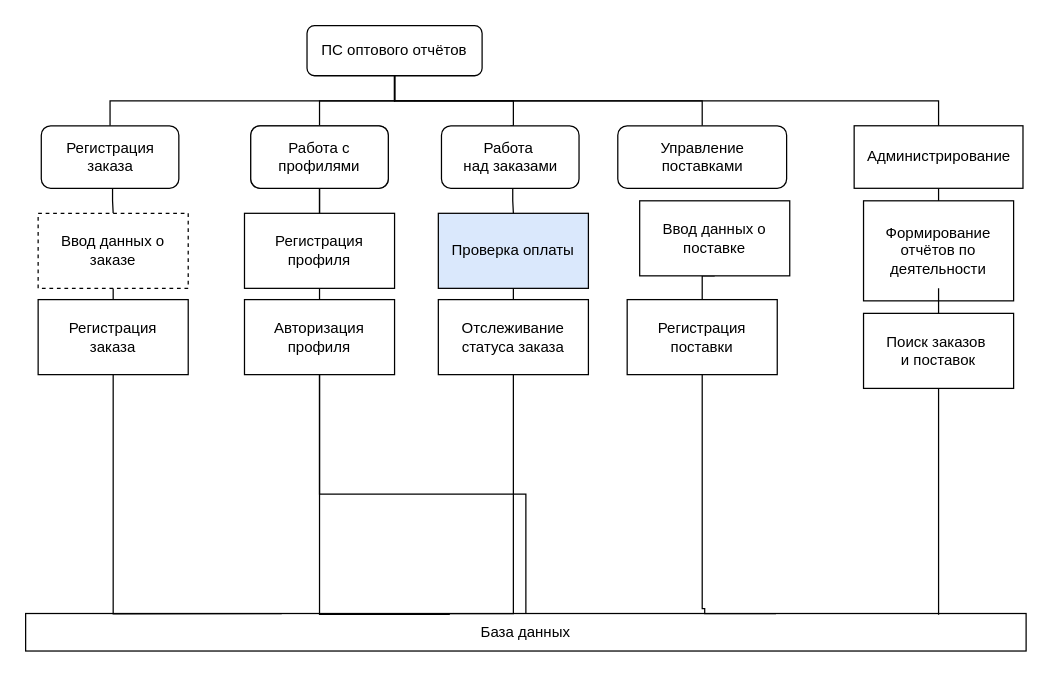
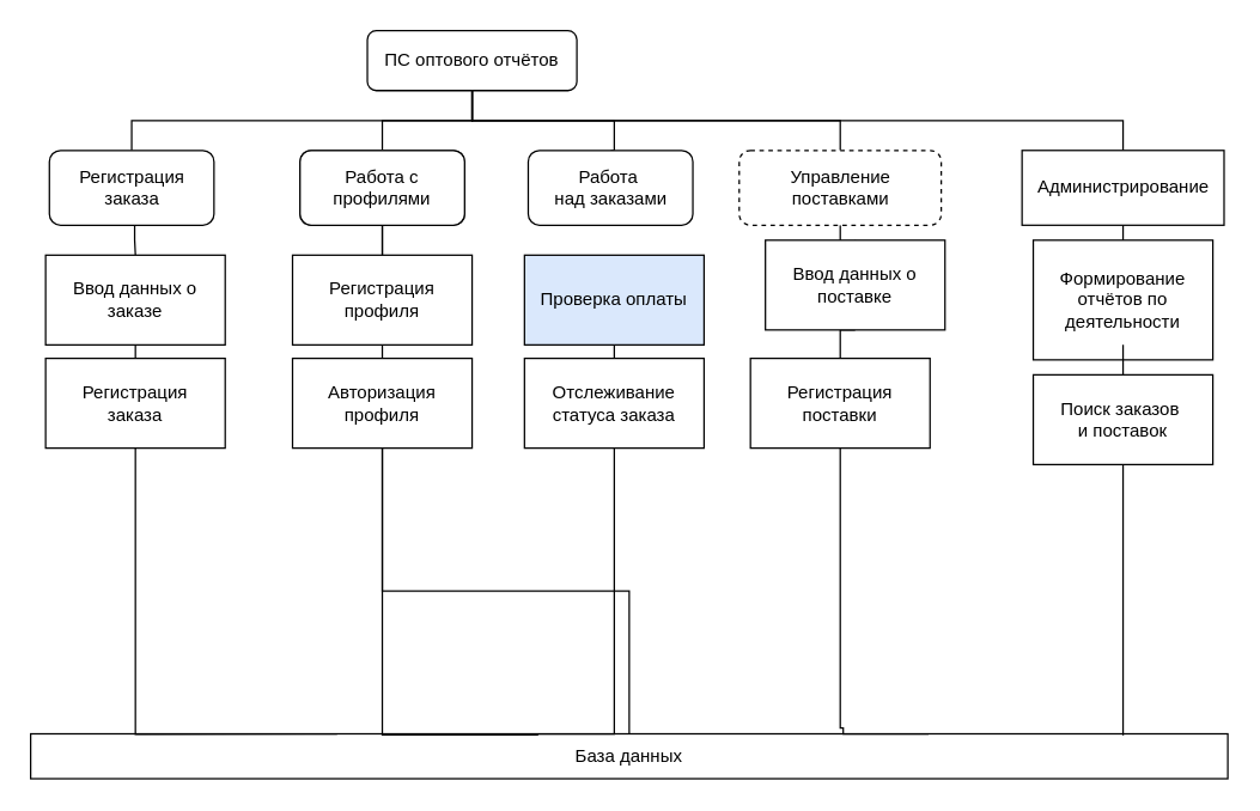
  <mxCell id="0" />
  <mxCell id="1" parent="0" />
  <mxCell id="2" style="edgeStyle=orthogonalEdgeStyle;rounded=0;orthogonalLoop=1;jettySize=auto;html=1;entryX=0.5;entryY=0;entryDx=0;entryDy=0;endArrow=none;endFill=0;" parent="1" source="7" target="9" edge="1"><mxGeometry relative="1" as="geometry"><Array as="points"><mxPoint x="315" y="80" /><mxPoint x="561" y="80" /></Array></mxGeometry></mxCell>
  <mxCell id="3" style="edgeStyle=orthogonalEdgeStyle;rounded=0;orthogonalLoop=1;jettySize=auto;html=1;entryX=0.5;entryY=0;entryDx=0;entryDy=0;endArrow=none;endFill=0;" parent="1" source="7" target="13" edge="1"><mxGeometry relative="1" as="geometry"><Array as="points"><mxPoint x="315" y="80" /><mxPoint x="410" y="80" /><mxPoint x="410" y="100" /></Array></mxGeometry></mxCell>
  <mxCell id="4" style="edgeStyle=orthogonalEdgeStyle;rounded=0;orthogonalLoop=1;jettySize=auto;html=1;entryX=0.5;entryY=0;entryDx=0;entryDy=0;endArrow=none;endFill=0;" parent="1" source="7" target="11" edge="1"><mxGeometry relative="1" as="geometry"><Array as="points"><mxPoint x="315" y="80" /><mxPoint x="750" y="80" /></Array></mxGeometry></mxCell>
  <mxCell id="5" style="edgeStyle=orthogonalEdgeStyle;rounded=0;orthogonalLoop=1;jettySize=auto;html=1;entryX=0.5;entryY=0;entryDx=0;entryDy=0;endArrow=none;endFill=0;" parent="1" source="7" target="26" edge="1"><mxGeometry relative="1" as="geometry"><Array as="points"><mxPoint x="315" y="80" /><mxPoint x="255" y="80" /></Array></mxGeometry></mxCell>
  <mxCell id="6" style="edgeStyle=orthogonalEdgeStyle;rounded=0;orthogonalLoop=1;jettySize=auto;html=1;entryX=0.5;entryY=0;entryDx=0;entryDy=0;endArrow=none;endFill=0;" parent="1" source="7" target="31" edge="1"><mxGeometry relative="1" as="geometry"><Array as="points"><mxPoint x="315" y="80" /><mxPoint x="87" y="80" /></Array></mxGeometry></mxCell>
  <mxCell id="7" value="ПС оптового отчётов" style="rounded=1;whiteSpace=wrap;html=1;" parent="1" vertex="1"><mxGeometry x="245" y="20" width="140" height="40" as="geometry" /></mxCell>
- <mxCell id="9" value="Управление поставками" style="rounded=1;whiteSpace=wrap;html=1;" parent="1" vertex="1"><mxGeometry x="493.5" y="100" width="135" height="50" as="geometry" /></mxCell>
+ <mxCell id="8" style="edgeStyle=orthogonalEdgeStyle;rounded=0;orthogonalLoop=1;jettySize=auto;html=1;entryX=0.5;entryY=0;entryDx=0;entryDy=0;endArrow=none;endFill=0;" parent="1" source="9" target="22" edge="1"><mxGeometry relative="1" as="geometry" /></mxCell>
+ <mxCell id="9" value="Управление поставками" style="rounded=1;whiteSpace=wrap;html=1;dashed=1;" parent="1" vertex="1"><mxGeometry x="493.5" y="100" width="135" height="50" as="geometry" /></mxCell>
  <mxCell id="10" style="edgeStyle=orthogonalEdgeStyle;rounded=0;orthogonalLoop=1;jettySize=auto;html=1;entryX=0.5;entryY=0;entryDx=0;entryDy=0;endArrow=none;endFill=0;" parent="1" source="11" edge="1"><mxGeometry relative="1" as="geometry"><mxPoint x="750" y="170" as="targetPoint" /></mxGeometry></mxCell>
  <mxCell id="11" value="Администрирование" style="whiteSpace=wrap;html=1;rounded=0;" parent="1" vertex="1"><mxGeometry x="682.5" y="100" width="135" height="50" as="geometry" /></mxCell>
- <mxCell id="12" style="edgeStyle=orthogonalEdgeStyle;rounded=0;orthogonalLoop=1;jettySize=auto;html=1;exitX=0.5;exitY=1;exitDx=0;exitDy=0;entryX=0.5;entryY=0;entryDx=0;entryDy=0;endArrow=none;endFill=0;" parent="1" source="13" target="18" edge="1"><mxGeometry relative="1" as="geometry"><Array as="points"><mxPoint x="409.51" y="150" /><mxPoint x="409.51" y="160" /></Array><mxPoint x="485" y="150" as="sourcePoint" /></mxGeometry></mxCell>
  <mxCell id="13" value="Работа&amp;nbsp;&lt;div&gt;над заказами&lt;/div&gt;" style="rounded=1;whiteSpace=wrap;html=1;" parent="1" vertex="1"><mxGeometry x="352.51" y="100" width="110" height="50" as="geometry" /></mxCell>
  <mxCell id="14" value="База данных" style="rounded=0;whiteSpace=wrap;html=1;" parent="1" vertex="1"><mxGeometry x="20" y="490" width="800" height="30" as="geometry" /></mxCell>
  <mxCell id="15" style="edgeStyle=orthogonalEdgeStyle;rounded=0;orthogonalLoop=1;jettySize=auto;html=1;exitX=0.5;exitY=1;exitDx=0;exitDy=0;entryX=0.5;entryY=0;entryDx=0;entryDy=0;endArrow=none;endFill=0;" parent="1" edge="1"><mxGeometry relative="1" as="geometry"><mxPoint x="750" y="230" as="sourcePoint" /><mxPoint x="750" y="239" as="targetPoint" /></mxGeometry></mxCell>
  <mxCell id="16" value="Формирование отчётов по деятельности" style="rounded=0;whiteSpace=wrap;html=1;" parent="1" vertex="1"><mxGeometry x="690" y="160" width="120" height="80" as="geometry" /></mxCell>
  <mxCell id="17" style="edgeStyle=orthogonalEdgeStyle;rounded=0;orthogonalLoop=1;jettySize=auto;html=1;exitX=0.5;exitY=1;exitDx=0;exitDy=0;entryX=0.5;entryY=0;entryDx=0;entryDy=0;endArrow=none;endFill=0;" parent="1" source="18" target="19" edge="1"><mxGeometry relative="1" as="geometry" /></mxCell>
  <mxCell id="18" value="Проверка оплаты" style="rounded=0;whiteSpace=wrap;html=1;fillColor=#dae8fc;" parent="1" vertex="1"><mxGeometry x="350" y="170" width="120" height="60" as="geometry" /></mxCell>
  <mxCell id="19" value="Отслеживание статуса заказа" style="rounded=0;whiteSpace=wrap;html=1;" parent="1" vertex="1"><mxGeometry x="350" y="239" width="120" height="60" as="geometry" /></mxCell>
  <mxCell id="20" style="edgeStyle=orthogonalEdgeStyle;rounded=0;orthogonalLoop=1;jettySize=auto;html=1;endArrow=none;endFill=0;exitX=0.5;exitY=1;exitDx=0;exitDy=0;" parent="1" source="19" edge="1"><mxGeometry relative="1" as="geometry"><mxPoint x="350" y="490" as="targetPoint" /><Array as="points"><mxPoint x="410" y="490" /></Array><mxPoint x="410" y="370" as="sourcePoint" /></mxGeometry></mxCell>
  <mxCell id="21" style="edgeStyle=orthogonalEdgeStyle;rounded=0;orthogonalLoop=1;jettySize=auto;html=1;exitX=0.5;exitY=1;exitDx=0;exitDy=0;entryX=0.5;entryY=0;entryDx=0;entryDy=0;endArrow=none;endFill=0;" parent="1" source="22" target="23" edge="1"><mxGeometry relative="1" as="geometry" /></mxCell>
  <mxCell id="22" value="Ввод данных о поставке" style="rounded=0;whiteSpace=wrap;html=1;" parent="1" vertex="1"><mxGeometry x="511" y="160" width="120" height="60" as="geometry" /></mxCell>
  <mxCell id="23" value="Регистрация&lt;div&gt;поставки&lt;/div&gt;" style="rounded=0;whiteSpace=wrap;html=1;" parent="1" vertex="1"><mxGeometry x="501" y="239" width="120" height="60" as="geometry" /></mxCell>
  <mxCell id="24" style="edgeStyle=orthogonalEdgeStyle;rounded=0;orthogonalLoop=1;jettySize=auto;html=1;endArrow=none;endFill=0;entryX=0.75;entryY=0;entryDx=0;entryDy=0;" parent="1" source="23" target="14" edge="1"><mxGeometry relative="1" as="geometry"><mxPoint x="510" y="486" as="targetPoint" /><Array as="points"><mxPoint x="561" y="486" /><mxPoint x="563" y="486" /></Array></mxGeometry></mxCell>
  <mxCell id="25" style="edgeStyle=orthogonalEdgeStyle;rounded=0;orthogonalLoop=1;jettySize=auto;html=1;endArrow=none;endFill=0;" parent="1" source="40" edge="1"><mxGeometry relative="1" as="geometry"><Array as="points"><mxPoint x="750" y="491" /></Array><mxPoint x="750" y="491" as="targetPoint" /></mxGeometry></mxCell>
  <mxCell id="26" value="Отслеживание статуса заказа" style="rounded=1;whiteSpace=wrap;html=1;" parent="1" vertex="1"><mxGeometry x="200" y="100" width="110" height="50" as="geometry" /></mxCell>
  <mxCell id="27" style="edgeStyle=orthogonalEdgeStyle;rounded=0;orthogonalLoop=1;jettySize=auto;html=1;endArrow=none;endFill=0;" parent="1" source="28" target="38" edge="1"><mxGeometry relative="1" as="geometry" /></mxCell>
  <mxCell id="28" value="Работа с профилями" style="rounded=1;whiteSpace=wrap;html=1;" parent="1" vertex="1"><mxGeometry x="200" y="100" width="110" height="50" as="geometry" /></mxCell>
  <mxCell id="29" style="edgeStyle=orthogonalEdgeStyle;rounded=0;orthogonalLoop=1;jettySize=auto;html=1;endArrow=none;endFill=0;" parent="1" source="37" target="14" edge="1"><mxGeometry relative="1" as="geometry" /></mxCell>
  <mxCell id="30" style="edgeStyle=orthogonalEdgeStyle;rounded=0;orthogonalLoop=1;jettySize=auto;html=1;exitX=0.5;exitY=1;exitDx=0;exitDy=0;entryX=0.5;entryY=0;entryDx=0;entryDy=0;endArrow=none;endFill=0;" parent="1" source="31" target="33" edge="1"><mxGeometry relative="1" as="geometry"><Array as="points"><mxPoint x="89.51" y="150" /><mxPoint x="89.51" y="160" /></Array><mxPoint x="165" y="150" as="sourcePoint" /></mxGeometry></mxCell>
  <mxCell id="31" value="Регистрация&lt;div&gt;заказа&lt;/div&gt;" style="rounded=1;whiteSpace=wrap;html=1;" parent="1" vertex="1"><mxGeometry x="32.51" y="100" width="110" height="50" as="geometry" /></mxCell>
  <mxCell id="32" style="edgeStyle=orthogonalEdgeStyle;rounded=0;orthogonalLoop=1;jettySize=auto;html=1;exitX=0.5;exitY=1;exitDx=0;exitDy=0;entryX=0.5;entryY=0;entryDx=0;entryDy=0;endArrow=none;endFill=0;" parent="1" source="33" target="34" edge="1"><mxGeometry relative="1" as="geometry" /></mxCell>
- <mxCell id="33" value="Ввод данных о заказе" style="rounded=0;whiteSpace=wrap;html=1;dashed=1;" parent="1" vertex="1"><mxGeometry x="30" y="170" width="120" height="60" as="geometry" /></mxCell>
+ <mxCell id="33" value="Ввод данных о заказе" style="rounded=0;whiteSpace=wrap;html=1;" parent="1" vertex="1"><mxGeometry x="30" y="170" width="120" height="60" as="geometry" /></mxCell>
  <mxCell id="34" value="Регистрация&lt;div&gt;заказа&lt;/div&gt;" style="rounded=0;whiteSpace=wrap;html=1;" parent="1" vertex="1"><mxGeometry x="30" y="239" width="120" height="60" as="geometry" /></mxCell>
  <mxCell id="35" style="edgeStyle=orthogonalEdgeStyle;rounded=0;orthogonalLoop=1;jettySize=auto;html=1;entryX=0.424;entryY=0.024;entryDx=0;entryDy=0;entryPerimeter=0;endArrow=none;endFill=0;" parent="1" source="26" target="14" edge="1"><mxGeometry relative="1" as="geometry"><Array as="points"><mxPoint x="255" y="491" /></Array></mxGeometry></mxCell>
  <mxCell id="36" style="edgeStyle=orthogonalEdgeStyle;rounded=0;orthogonalLoop=1;jettySize=auto;html=1;entryX=0.256;entryY=0.005;entryDx=0;entryDy=0;entryPerimeter=0;endArrow=none;endFill=0;exitX=0.5;exitY=1;exitDx=0;exitDy=0;" parent="1" source="34" target="14" edge="1"><mxGeometry relative="1" as="geometry"><mxPoint x="90" y="370" as="sourcePoint" /><Array as="points"><mxPoint x="90" y="490" /></Array></mxGeometry></mxCell>
  <mxCell id="37" value="Авторизация профиля" style="rounded=0;whiteSpace=wrap;html=1;" parent="1" vertex="1"><mxGeometry x="195" y="239" width="120" height="60" as="geometry" /></mxCell>
  <mxCell id="38" value="Регистрация профиля" style="rounded=0;whiteSpace=wrap;html=1;" parent="1" vertex="1"><mxGeometry x="195" y="170" width="120" height="60" as="geometry" /></mxCell>
  <mxCell id="39" value="" style="edgeStyle=orthogonalEdgeStyle;rounded=0;orthogonalLoop=1;jettySize=auto;html=1;endArrow=none;endFill=0;" parent="1" source="16" target="40" edge="1"><mxGeometry relative="1" as="geometry"><Array as="points" /><mxPoint x="750" y="491" as="targetPoint" /><mxPoint x="750" y="240" as="sourcePoint" /></mxGeometry></mxCell>
  <mxCell id="40" value="Поиск заказов&amp;nbsp;&lt;div&gt;и поставок&lt;/div&gt;" style="rounded=0;whiteSpace=wrap;html=1;" parent="1" vertex="1"><mxGeometry x="690" y="250" width="120" height="60" as="geometry" /></mxCell>
